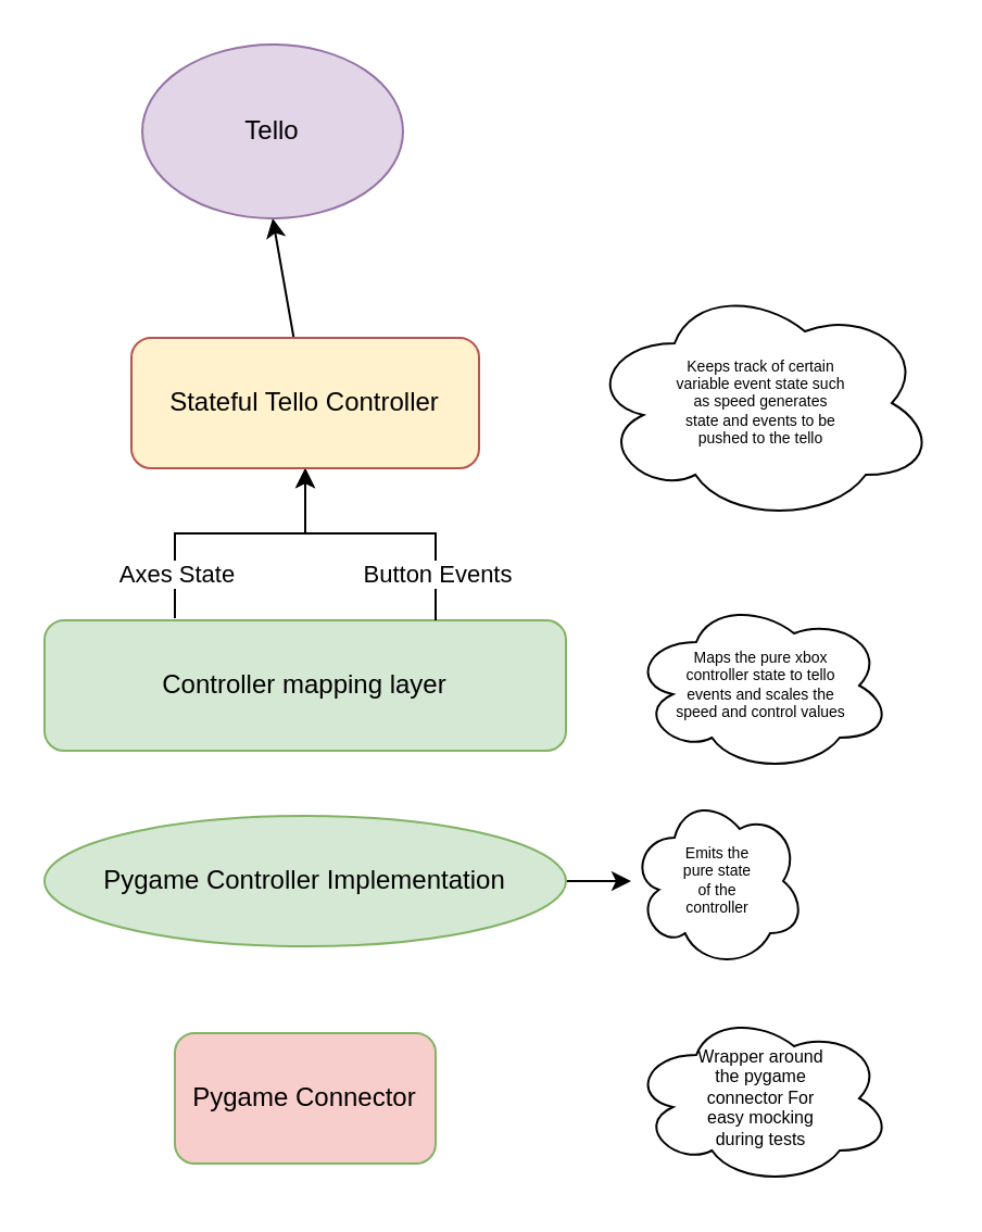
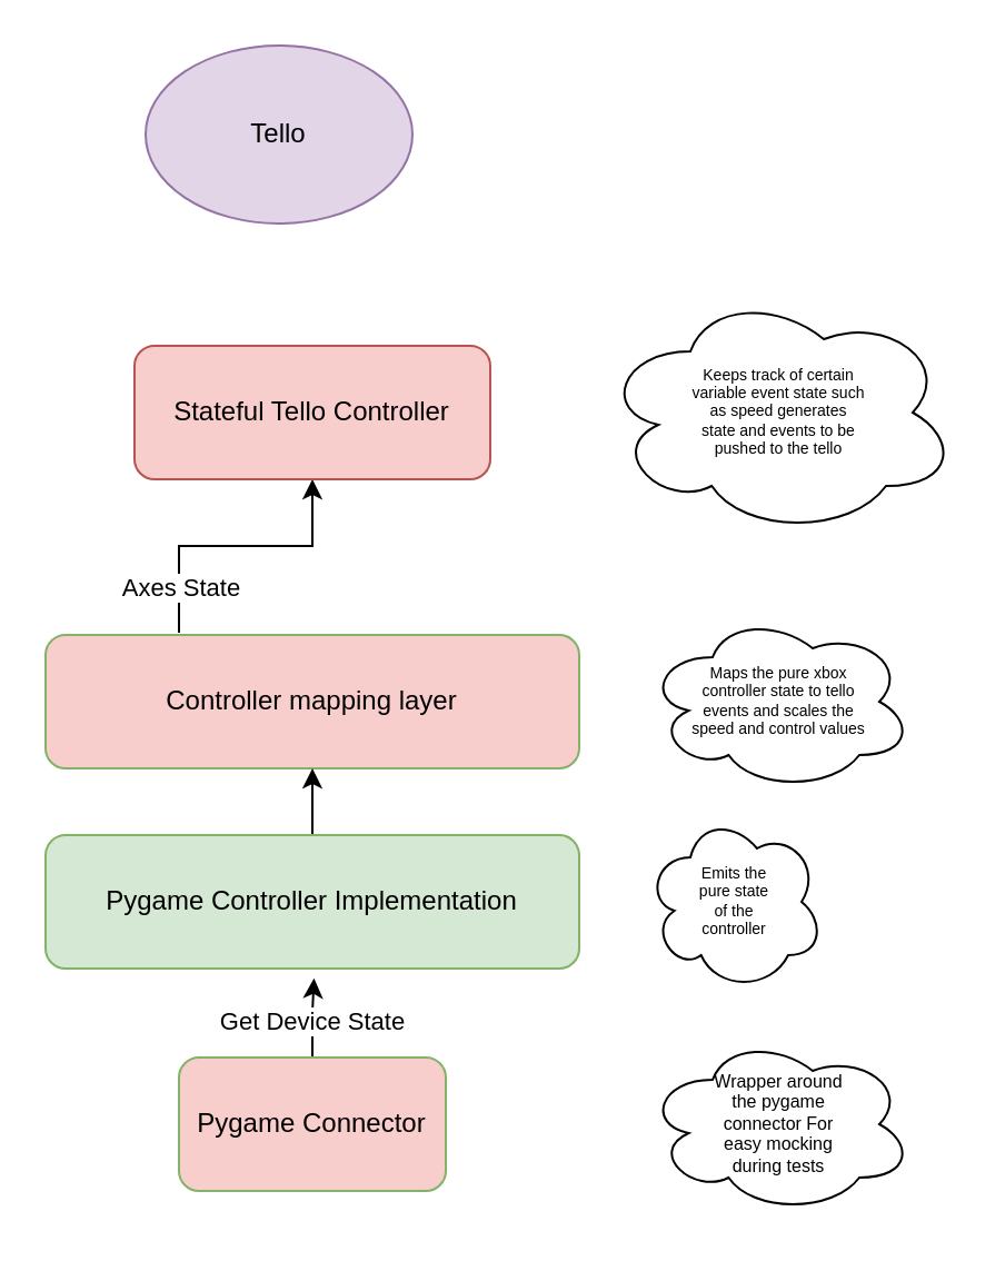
  <mxCell id="0" />
  <mxCell id="1" parent="0" />
+ <mxCell id="2" style="edgeStyle=orthogonalEdgeStyle;rounded=0;orthogonalLoop=1;jettySize=auto;html=1;entryX=0.503;entryY=1.073;entryDx=0;entryDy=0;entryPerimeter=0;" parent="1" source="4" target="16" edge="1"><mxGeometry relative="1" as="geometry" /></mxCell>
+ <mxCell id="3" value="Get Device State" style="edgeLabel;html=1;align=center;verticalAlign=middle;resizable=0;points=[];" parent="2" vertex="1" connectable="0"><mxGeometry x="-0.086" y="1" relative="1" as="geometry"><mxPoint as="offset" /></mxGeometry></mxCell>
  <mxCell id="4" value="Pygame Connector" style="rounded=1;whiteSpace=wrap;html=1;fillColor=#f8cecc;strokeColor=#82b366;" parent="1" vertex="1"><mxGeometry x="80" y="475" width="120" height="60" as="geometry" /></mxCell>
  <mxCell id="5" style="edgeStyle=orthogonalEdgeStyle;rounded=0;orthogonalLoop=1;jettySize=auto;html=1;" parent="1" edge="1"><mxGeometry relative="1" as="geometry"><mxPoint x="80" y="284" as="sourcePoint" /><mxPoint x="140" y="215" as="targetPoint" /><Array as="points"><mxPoint x="80" y="284" /><mxPoint x="80" y="245" /><mxPoint x="140" y="245" /></Array></mxGeometry></mxCell>
  <mxCell id="6" value="Axes State" style="edgeLabel;html=1;align=center;verticalAlign=middle;resizable=0;points=[];" parent="5" vertex="1" connectable="0"><mxGeometry x="-0.565" y="-1" relative="1" as="geometry"><mxPoint x="-1" y="7" as="offset" /></mxGeometry></mxCell>
- <mxCell id="7" value="Controller mapping layer" style="rounded=1;whiteSpace=wrap;html=1;fillColor=#d5e8d4;strokeColor=#82b366;" parent="1" vertex="1"><mxGeometry x="20" y="285" width="240" height="60" as="geometry" /></mxCell>
- <mxCell id="8" style="edgeStyle=orthogonalEdgeStyle;rounded=0;orthogonalLoop=1;jettySize=auto;html=1;" parent="1" source="7" target="11" edge="1"><mxGeometry relative="1" as="geometry"><mxPoint x="140" y="225" as="targetPoint" /><Array as="points"><mxPoint x="200" y="245" /><mxPoint x="140" y="245" /></Array></mxGeometry></mxCell>
- <mxCell id="9" value="Button Events" style="edgeLabel;html=1;align=center;verticalAlign=middle;resizable=0;points=[];" parent="8" vertex="1" connectable="0"><mxGeometry x="-0.52" y="-1" relative="1" as="geometry"><mxPoint x="-1" y="9" as="offset" /></mxGeometry></mxCell>
- <mxCell id="10" style="edgeStyle=none;html=1;entryX=0.5;entryY=1;entryDx=0;entryDy=0;" parent="1" source="11" target="18" edge="1"><mxGeometry relative="1" as="geometry" /></mxCell>
- <mxCell id="11" value="Stateful Tello Controller" style="rounded=1;whiteSpace=wrap;html=1;fillColor=#fff2cc;strokeColor=#b85450;" parent="1" vertex="1"><mxGeometry x="60" y="155" width="160" height="60" as="geometry" /></mxCell>
+ <mxCell id="7" value="Controller mapping layer" style="rounded=1;whiteSpace=wrap;html=1;fillColor=#f8cecc;strokeColor=#82b366;" parent="1" vertex="1"><mxGeometry x="20" y="285" width="240" height="60" as="geometry" /></mxCell>
+ <mxCell id="11" value="Stateful Tello Controller" style="rounded=1;whiteSpace=wrap;html=1;fillColor=#f8cecc;strokeColor=#b85450;" parent="1" vertex="1"><mxGeometry x="60" y="155" width="160" height="60" as="geometry" /></mxCell>
  <mxCell id="12" value="&lt;font style=&quot;font-size: 8px;&quot;&gt;Wrapper around the pygame connector For easy mocking during tests&lt;/font&gt;" style="ellipse;shape=cloud;whiteSpace=wrap;html=1;fontSize=8;spacingLeft=25;spacingBottom=0;spacingRight=25;" parent="1" vertex="1"><mxGeometry x="290" y="465" width="120" height="80" as="geometry" /></mxCell>
  <mxCell id="13" value="Emits the pure state of the controller" style="ellipse;shape=cloud;whiteSpace=wrap;html=1;fontSize=7;spacingLeft=20;spacingRight=20;" parent="1" vertex="1"><mxGeometry x="290" y="365" width="80" height="80" as="geometry" /></mxCell>
  <mxCell id="14" value="Keeps track of certain variable event state such as speed generates state and events to be pushed to the tello" style="ellipse;shape=cloud;whiteSpace=wrap;html=1;spacingLeft=40;spacingBottom=0;fontSize=7;spacingRight=40;" parent="1" vertex="1"><mxGeometry x="270" y="130" width="160" height="110" as="geometry" /></mxCell>
- <mxCell id="15" style="edgeStyle=orthogonalEdgeStyle;rounded=0;orthogonalLoop=1;jettySize=auto;html=1;" parent="1" source="16" target="13" edge="1"><mxGeometry relative="1" as="geometry" /></mxCell>
- <mxCell id="16" value="Pygame Controller Implementation" style="ellipse;whiteSpace=wrap;html=1;fillColor=#d5e8d4;strokeColor=#82b366;" parent="1" vertex="1"><mxGeometry x="20" y="375" width="240" height="60" as="geometry" /></mxCell>
+ <mxCell id="15" style="edgeStyle=orthogonalEdgeStyle;rounded=0;orthogonalLoop=1;jettySize=auto;html=1;entryX=0.5;entryY=1;entryDx=0;entryDy=0;" parent="1" source="16" target="7" edge="1"><mxGeometry relative="1" as="geometry" /></mxCell>
+ <mxCell id="16" value="Pygame Controller Implementation" style="rounded=1;whiteSpace=wrap;html=1;fillColor=#d5e8d4;strokeColor=#82b366;" parent="1" vertex="1"><mxGeometry x="20" y="375" width="240" height="60" as="geometry" /></mxCell>
  <mxCell id="17" value="Maps the pure xbox controller state to tello events and scales the speed and control values" style="ellipse;shape=cloud;whiteSpace=wrap;html=1;fontSize=7;spacingLeft=20;spacingRight=20;" parent="1" vertex="1"><mxGeometry x="290" y="275" width="120" height="80" as="geometry" /></mxCell>
  <mxCell id="18" value="Tello" style="ellipse;whiteSpace=wrap;html=1;fillColor=#e1d5e7;strokeColor=#9673a6;" parent="1" vertex="1"><mxGeometry x="65" y="20" width="120" height="80" as="geometry" /></mxCell>
